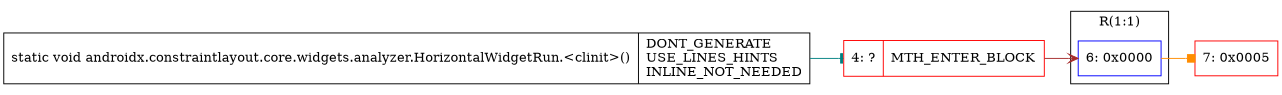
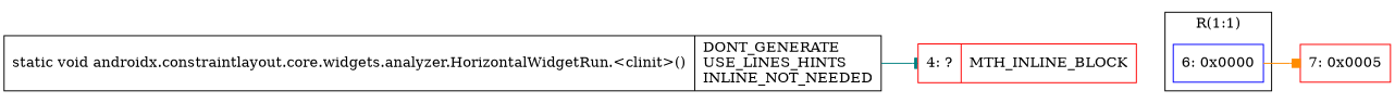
  digraph {
    rankdir=LR
    node [color=red shape=record]
    n1 [color=blue label="{6\:\ 0x0000}"]
    n2 [label="{7\:\ 0x0005}"]
-   n3 [label="{4\:\ ?|MTH_ENTER_BLOCK\l}"]
+   n3 [label="{4\:\ ?|MTH_INLINE_BLOCK\l}"]
    n4 [label="{static void androidx.constraintlayout.core.widgets.analyzer.HorizontalWidgetRun.\<clinit\>()  | DONT_GENERATE\lUSE_LINES_HINTS\lINLINE_NOT_NEEDED\l}" color=""]
    subgraph cluster_1 {
      label="R(1:1)"
      n1
    }
    n1 -> n2 [arrowhead=box color=darkorange]
-   n3 -> n1 [arrowhead=vee color=brown]
    n4 -> n3 [arrowhead=tee color=teal]
  }
